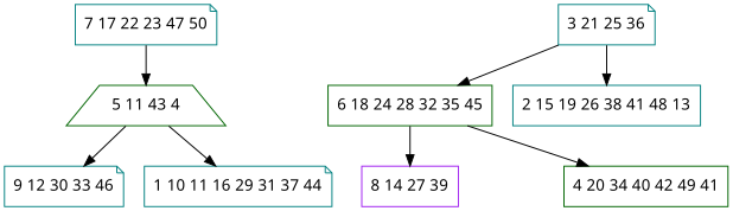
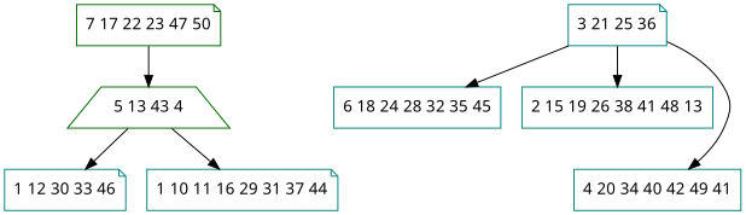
  digraph {
    fontname="Noto Sans"
    node [color=teal fontname="Noto Sans" shape=note]
    edge [fontname="Noto Sans"]
-   n1 [label="7 17 22 23 47 50"]
-   n2 [color=darkgreen label="5 11 43 4" shape=trapezium]
-   n3 [label="9 12 30 33 46"]
+   n1 [color=darkgreen label="7 17 22 23 47 50"]
+   n2 [color=darkgreen label="5 13 43 4" shape=trapezium]
+   n3 [label="1 12 30 33 46"]
    n4 [label="1 10 11 16 29 31 37 44"]
    n5 [label="3 21 25 36"]
-   n6 [color=darkgreen label="6 18 24 28 32 35 45" shape=box]
+   n6 [label="6 18 24 28 32 35 45" shape=box]
    n7 [label="2 15 19 26 38 41 48 13" shape=box]
-   n8 [color=darkgreen label="4 20 34 40 42 49 41" shape=box]
-   n9 [color=purple label="8 14 27 39" shape=box]
+   n8 [label="4 20 34 40 42 49 41" shape=box]
    n1 -> n2
    n2 -> n3
    n2 -> n4
    n5 -> n6
    n5 -> n7
-   n6 -> n8
-   n6 -> n9
+   n5 -> n8
  }
